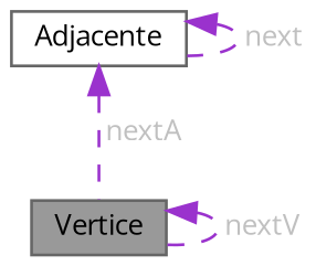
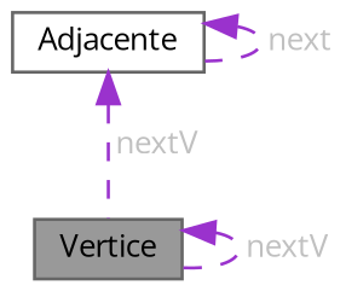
  digraph {
    fontname="Open Sans"
    node [color=gray40 fontname="Open Sans" fontsize=10 shape=box style=filled]
    edge [color=darkorchid3 dir=back fontcolor=grey fontname="Open Sans" fontsize=10 labelfontname=Helvetica labelfontsize=10 style=dashed]
    n1 [fillcolor=grey60 fontcolor=black height=0.2 label=Vertice width=0.4]
    n2 [fillcolor=white height=0.2 label=Adjacente width=0.4]
    n1 -> n1 [label=" nextV"]
-   n2 -> n1 [label=" nextA"]
+   n2 -> n1 [label=" nextV"]
    n2 -> n2 [label=" next"]
  }
